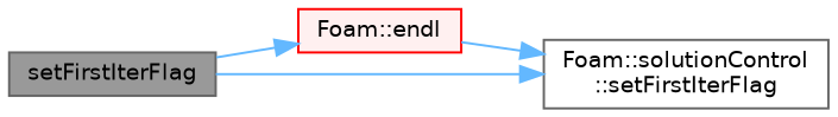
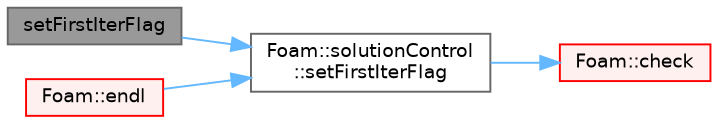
  digraph {
    rankdir=LR
    node [color=red fillcolor="#FFF0F0" fontname=Helvetica fontsize=10 shape=box style=filled]
    edge [color=steelblue1 fontname=Helvetica fontsize=10 labelfontname=Helvetica labelfontsize=10 style=solid]
    n1 [color=gray40 fillcolor=grey60 fontcolor=black height=0.2 label=setFirstIterFlag width=0.4]
    n2 [height=0.2 label="Foam::endl" width=0.4]
    n3 [color=grey40 fillcolor=white height=0.2 label="Foam::solutionControl\l::setFirstIterFlag" width=0.4]
-   n1 -> n2
+   n4 [height=0.2 label="Foam::check" width=0.4]
    n1 -> n3
    n2 -> n3
+   n3 -> n4
  }
